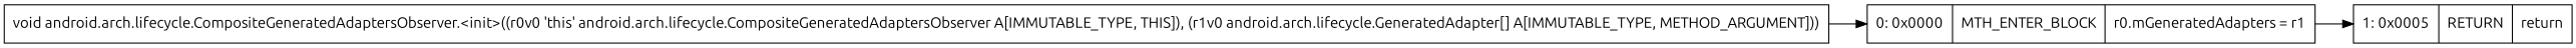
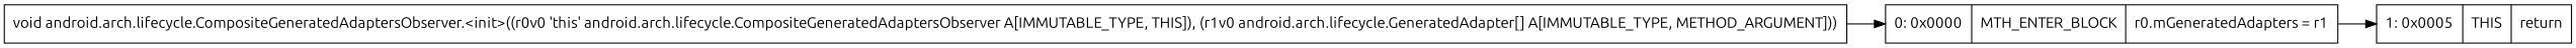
  digraph {
    rankdir=LR
    fontname=Ubuntu
    node [shape=record fontname=Ubuntu]
    edge [fontname=Ubuntu]
    n1 [label="{0\:\ 0x0000|MTH_ENTER_BLOCK\l|r0.mGeneratedAdapters = r1\l}"]
-   n2 [label="{1\:\ 0x0005|RETURN\l|return\l}"]
+   n2 [label="{1\:\ 0x0005|THIS\l|return\l}"]
    n3 [label="{void android.arch.lifecycle.CompositeGeneratedAdaptersObserver.\<init\>((r0v0 'this' android.arch.lifecycle.CompositeGeneratedAdaptersObserver A[IMMUTABLE_TYPE, THIS]), (r1v0 android.arch.lifecycle.GeneratedAdapter[] A[IMMUTABLE_TYPE, METHOD_ARGUMENT])) }"]
    n1 -> n2
    n3 -> n1
  }
